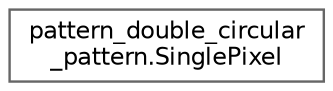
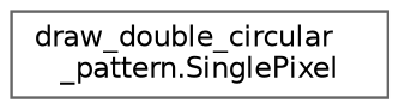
  digraph {
    rankdir=TB
-   n1 [color=grey40 fillcolor=white fontname=Helvetica fontsize=10 height=0.2 label="pattern_double_circular\l_pattern.SinglePixel" shape=box style=filled width=0.4]
+   n1 [color=grey40 fillcolor=white fontname=Helvetica fontsize=10 height=0.2 label="draw_double_circular\l_pattern.SinglePixel" shape=box style=filled width=0.4]
  }
